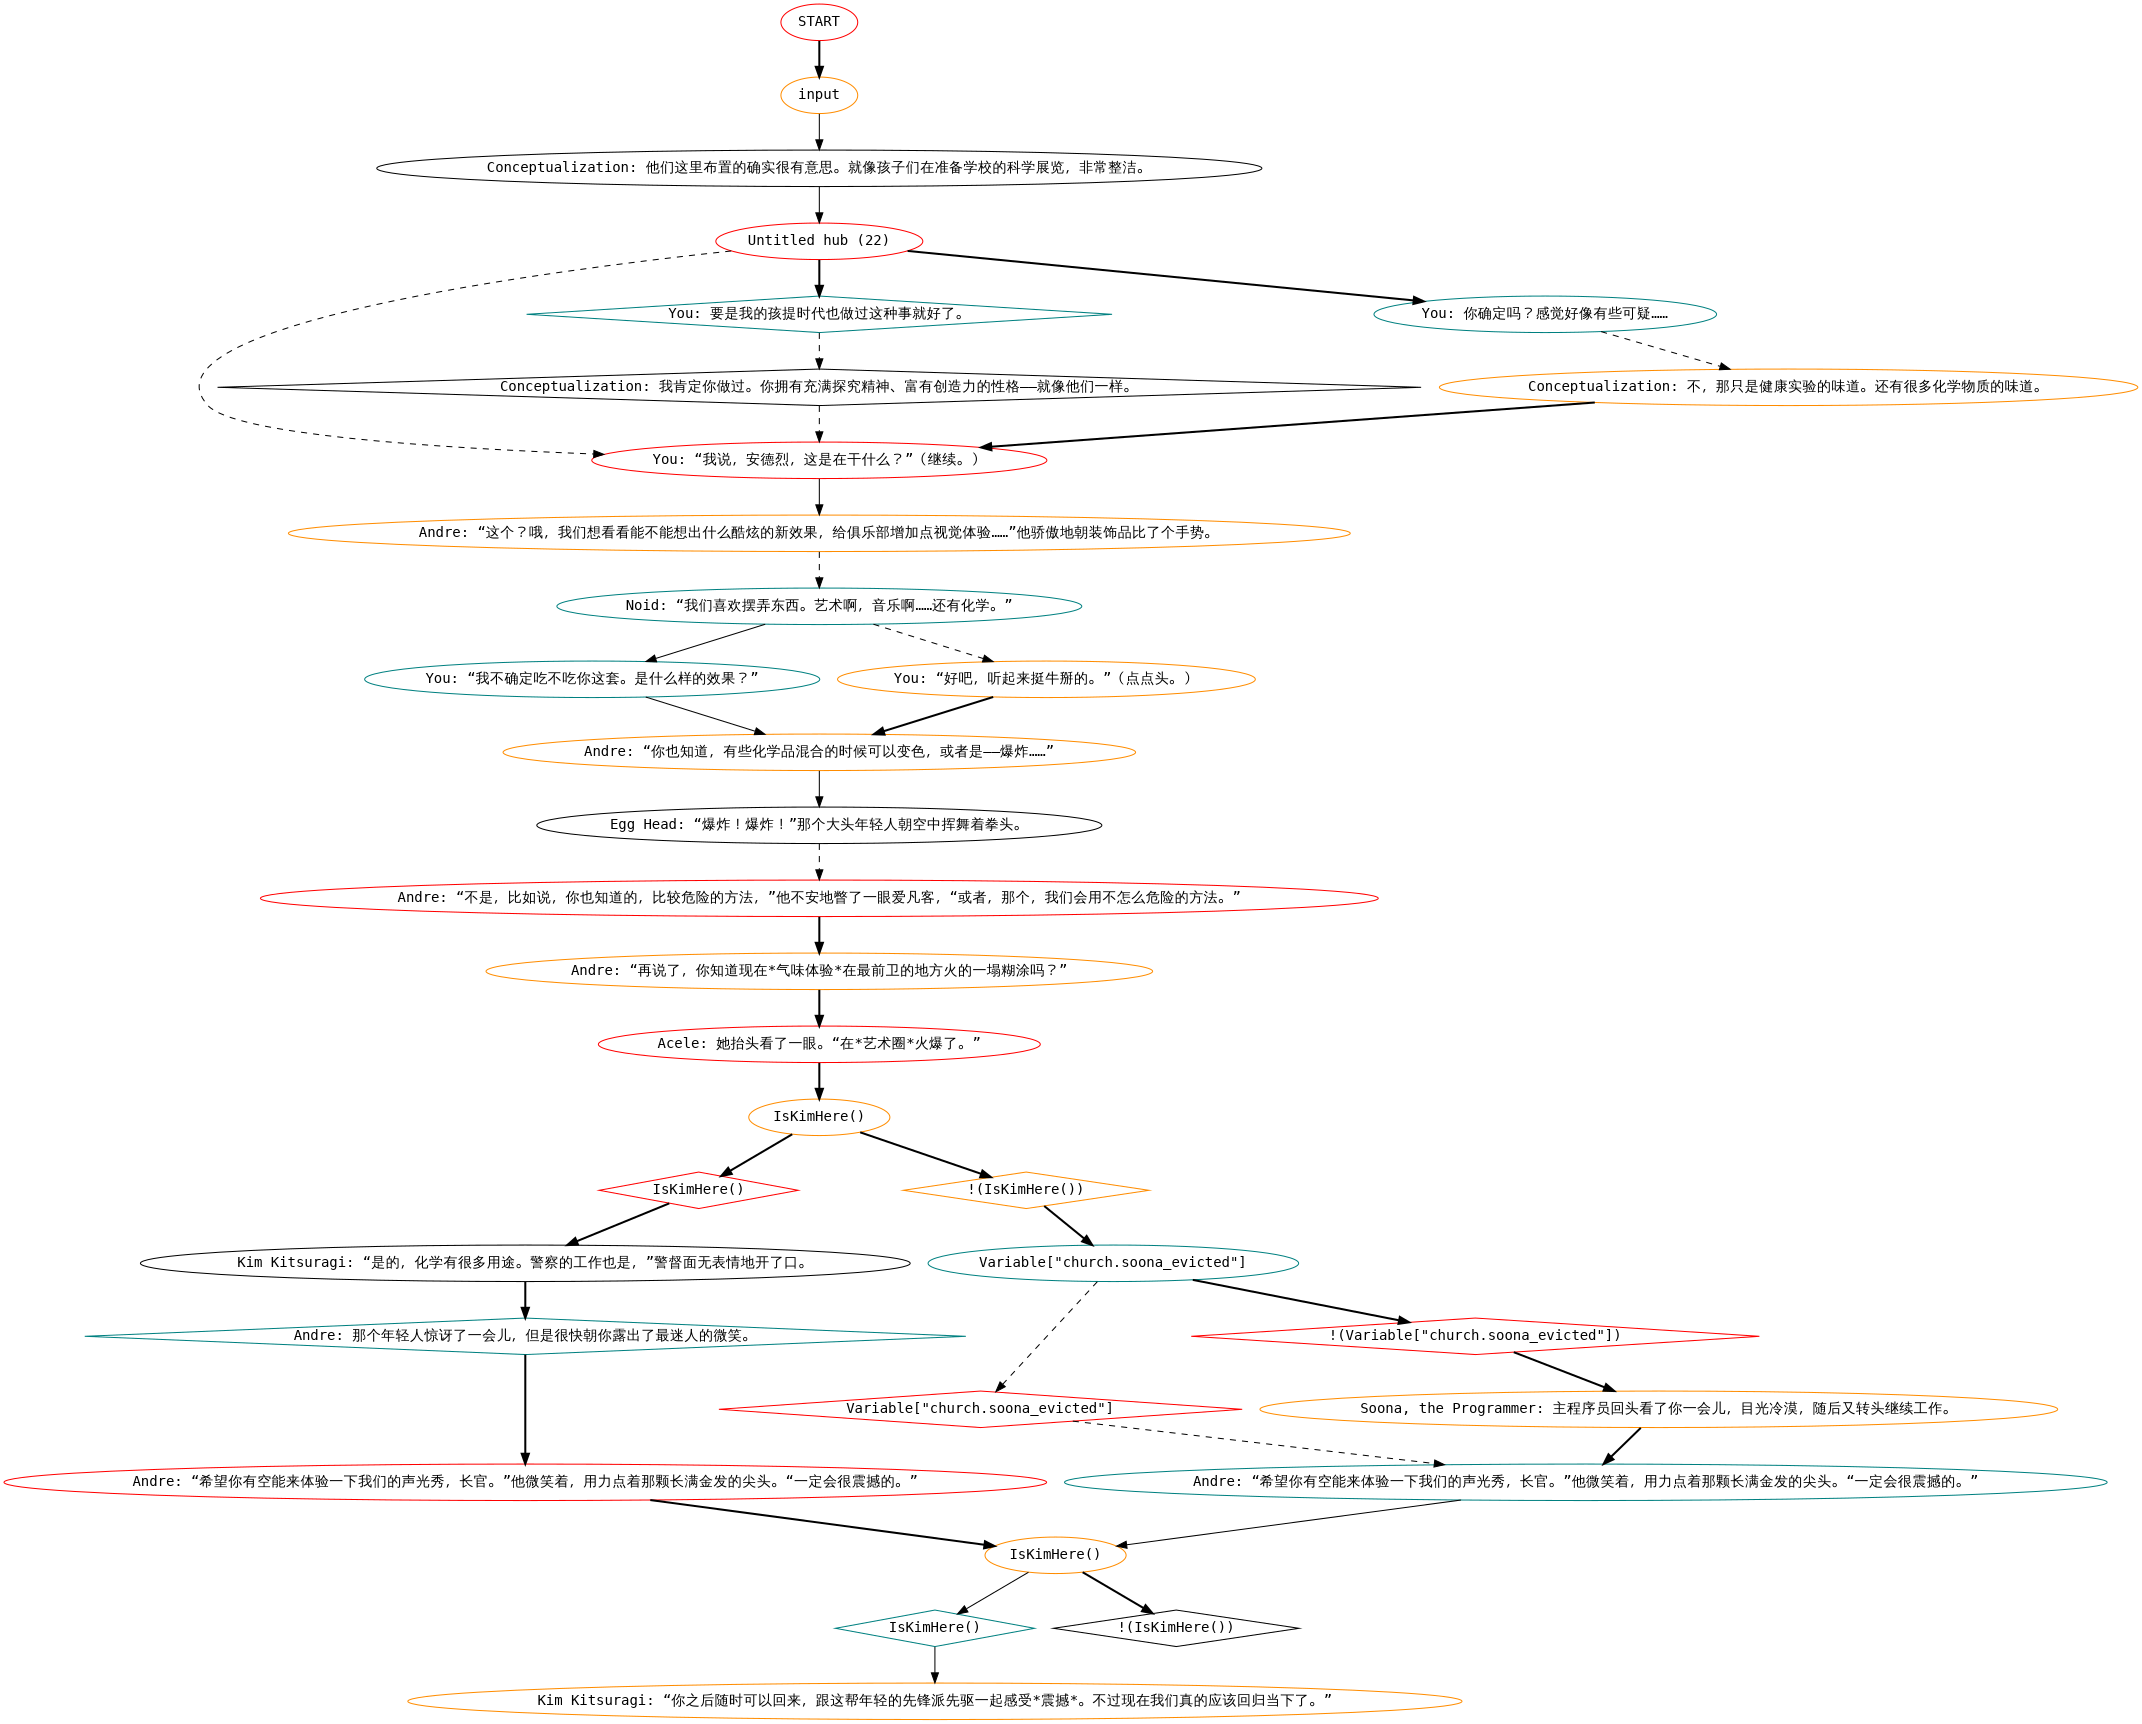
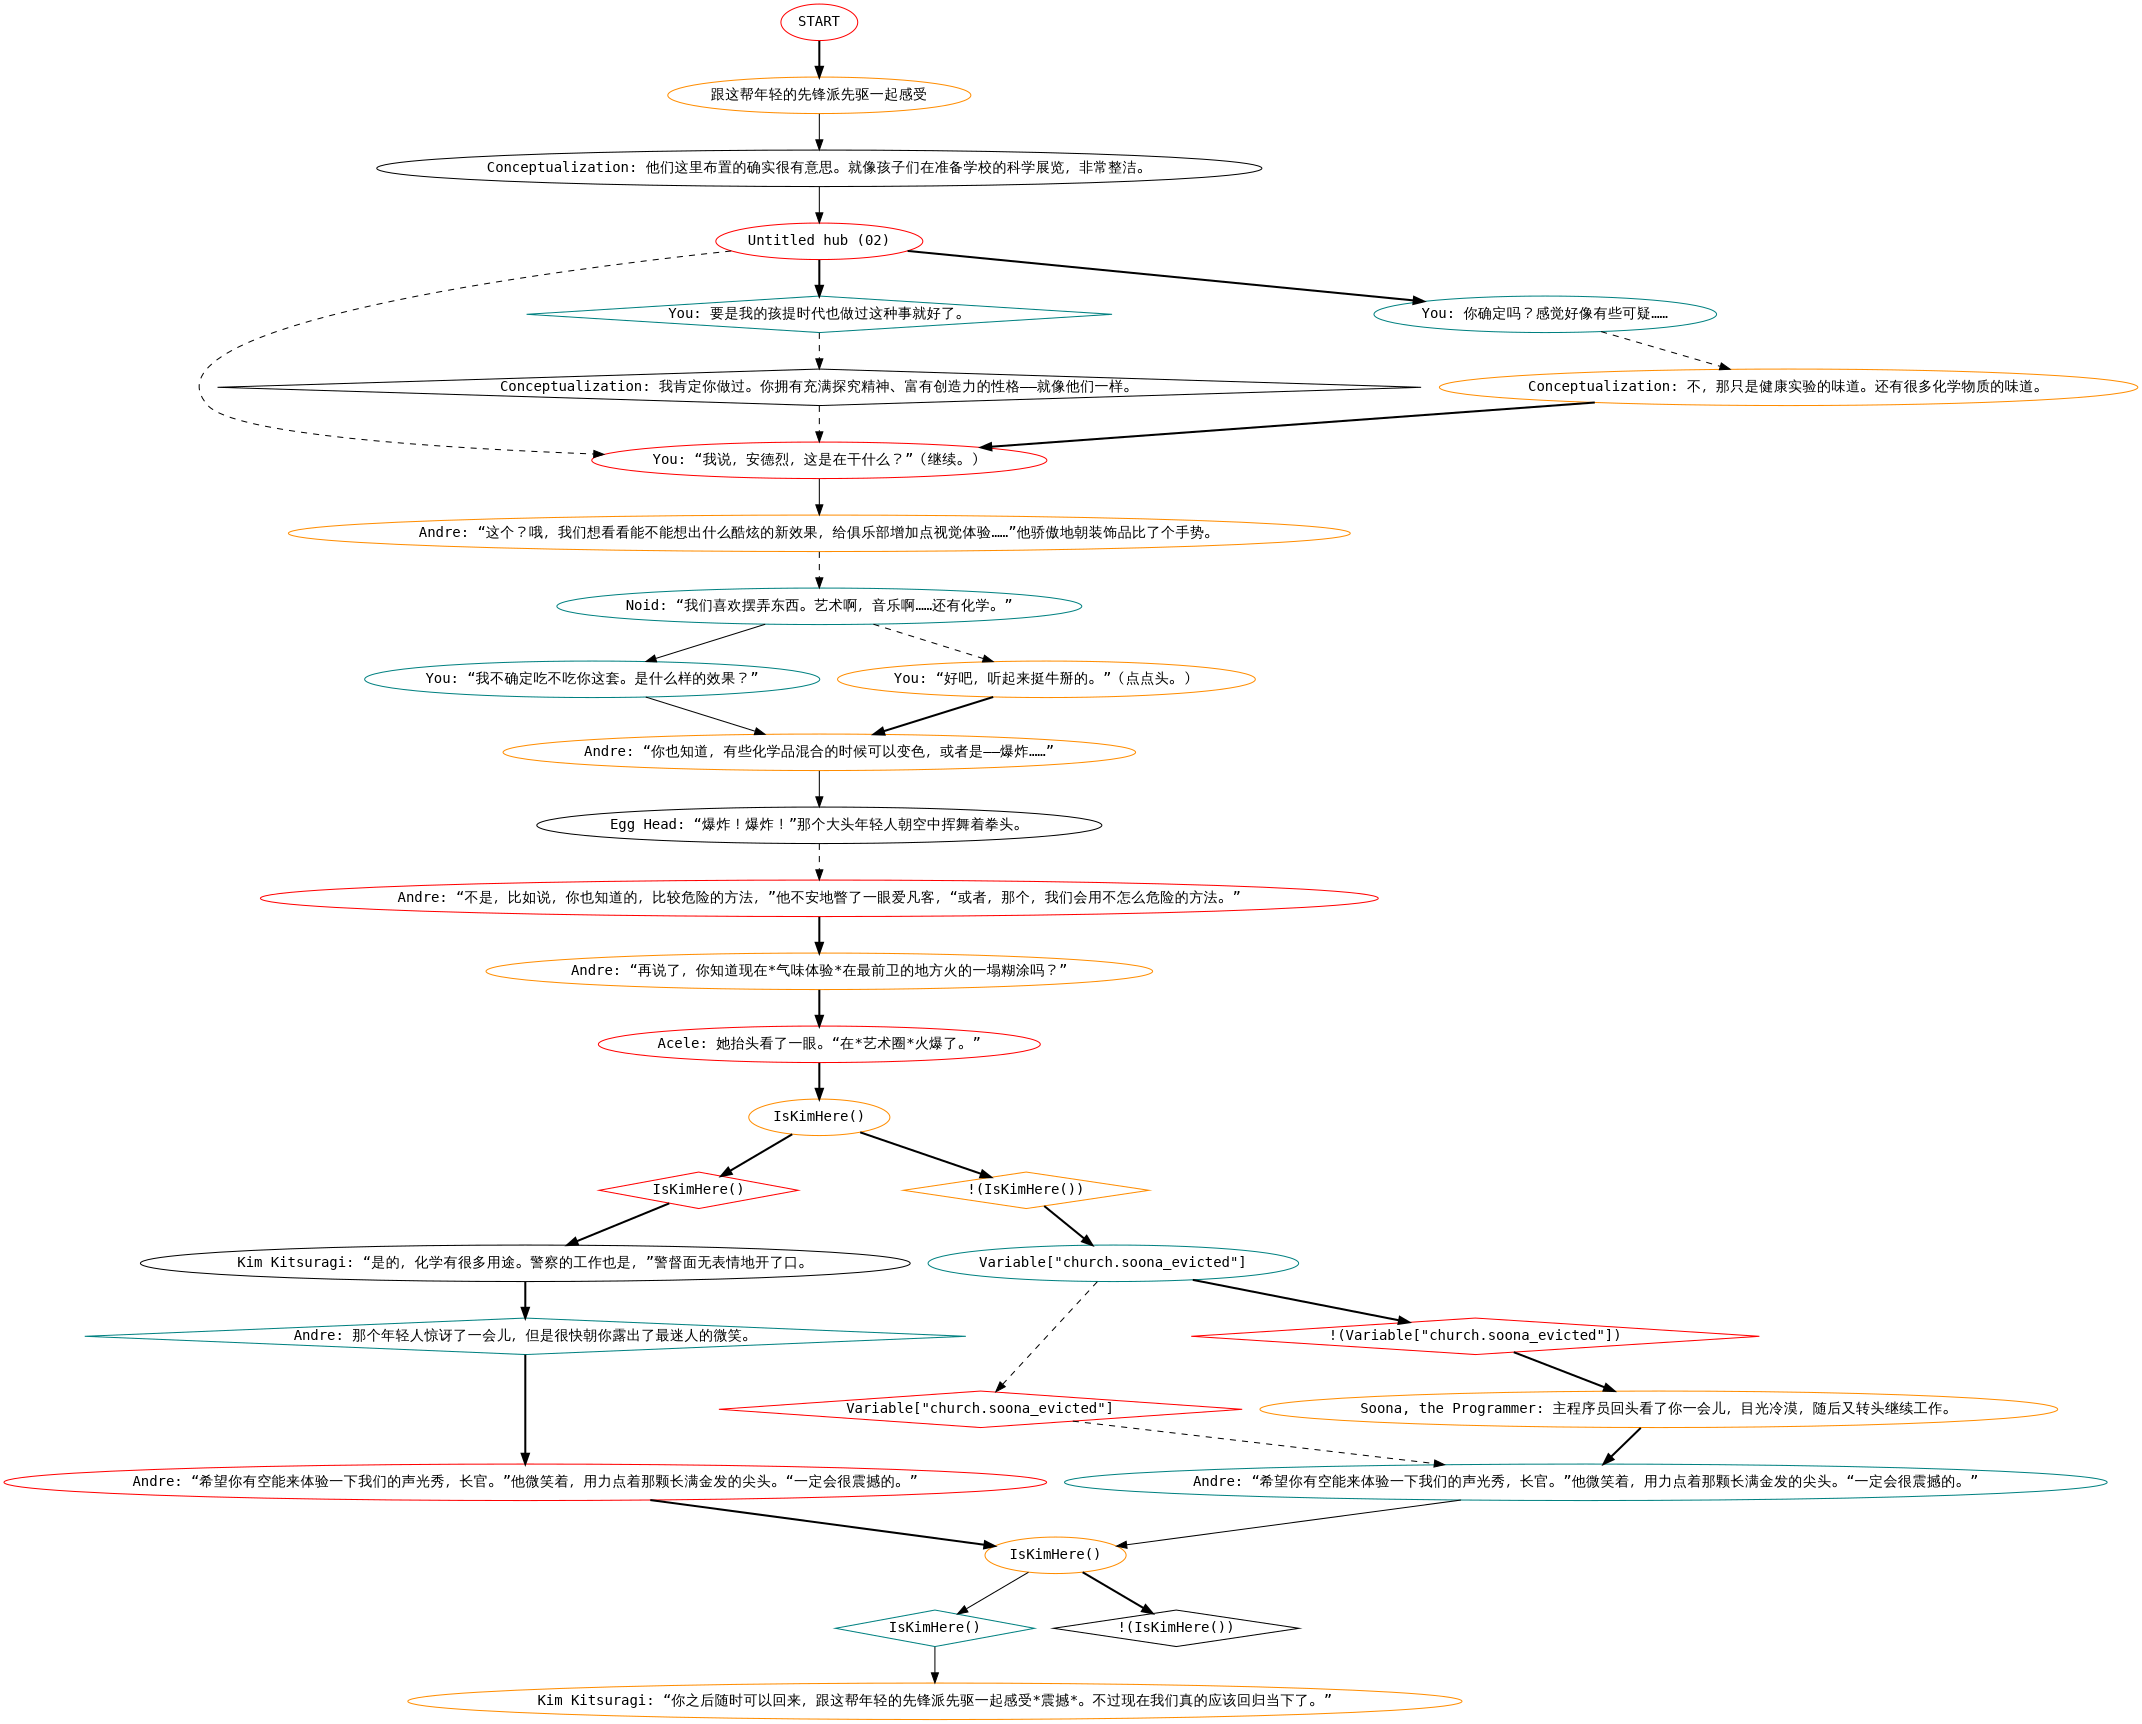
  digraph {
    fontname="DejaVu Sans Mono"
    node [color=darkorange fontname="DejaVu Sans Mono"]
    edge [fontname="DejaVu Sans Mono" style=bold]
    n1 [color=red label=START]
-   n2 [label=input]
+   n2 [label="跟这帮年轻的先锋派先驱一起感受"]
    n3 [color=black label="Conceptualization: 他们这里布置的确实很有意思。就像孩子们在准备学校的科学展览，非常整洁。"]
-   n4 [color=red label="Untitled hub (22)"]
+   n4 [color=red label="Untitled hub (02)"]
    n5 [color=teal label="Variable[\"church.soona_evicted\"]"]
    n6 [color=red label="Variable[\"church.soona_evicted\"]" shape=diamond]
    n7 [color=red label="!(Variable[\"church.soona_evicted\"])" shape=diamond]
    n8 [color=teal label="Andre: “希望你有空能来体验一下我们的声光秀，长官。”他微笑着，用力点着那颗长满金发的尖头。“一定会很震撼的。”"]
    n9 [label="Soona, the Programmer: 主程序员回头看了你一会儿，目光冷漠，随后又转头继续工作。"]
    n10 [label="IsKimHere()"]
    n11 [color=teal label="Noid: “我们喜欢摆弄东西。艺术啊，音乐啊……还有化学。”"]
    n12 [color=teal label="You: “我不确定吃不吃你这套。是什么样的效果？”"]
    n13 [label="You: “好吧，听起来挺牛掰的。”（点点头。）"]
    n14 [label="Andre: “你也知道，有些化学品混合的时候可以变色，或者是——爆炸……”"]
    n15 [color=black label="Egg Head: “爆炸！爆炸！”那个大头年轻人朝空中挥舞着拳头。"]
    n16 [color=red label="Andre: “不是，比如说，你也知道的，比较危险的方法，”他不安地瞥了一眼爱凡客，“或者，那个，我们会用不怎么危险的方法。”"]
    n17 [color=teal label="IsKimHere()" shape=diamond]
    n18 [color=black label="!(IsKimHere())" shape=diamond]
    n19 [label="Andre: “再说了，你知道现在*气味体验*在最前卫的地方火的一塌糊涂吗？”"]
    n20 [color=red label="Acele: 她抬头看了一眼。“在*艺术圈*火爆了。”"]
    n21 [label="IsKimHere()"]
    n22 [color=red label="You: “我说，安德烈，这是在干什么？”（继续。）"]
    n23 [label="Andre: “这个？哦，我们想看看能不能想出什么酷炫的新效果，给俱乐部增加点视觉体验……”他骄傲地朝装饰品比了个手势。"]
    n24 [color=teal label="You: 要是我的孩提时代也做过这种事就好了。" shape=diamond]
    n25 [color=black label="Conceptualization: 我肯定你做过。你拥有充满探究精神、富有创造力的性格——就像他们一样。" shape=diamond]
    n26 [label="Conceptualization: 不，那只是健康实验的味道。还有很多化学物质的味道。"]
    n27 [color=red label="IsKimHere()" shape=diamond]
    n28 [label="!(IsKimHere())" shape=diamond]
    n29 [label="Kim Kitsuragi: “你之后随时可以回来，跟这帮年轻的先锋派先驱一起感受*震撼*。不过现在我们真的应该回归当下了。”"]
    n30 [color=black label="Kim Kitsuragi: “是的，化学有很多用途。警察的工作也是，”警督面无表情地开了口。"]
    n31 [color=teal label="Andre: 那个年轻人惊讶了一会儿，但是很快朝你露出了最迷人的微笑。" shape=diamond]
    n32 [color=red label="Andre: “希望你有空能来体验一下我们的声光秀，长官。”他微笑着，用力点着那颗长满金发的尖头。“一定会很震撼的。”"]
    n33 [color=teal label="You: 你确定吗？感觉好像有些可疑……"]
    n1 -> n2
    n2 -> n3 [style=solid]
    n3 -> n4 [style=solid]
    n4 -> n22 [style=dashed]
    n4 -> n24
    n4 -> n33
    n5 -> n6 [style=dashed]
    n5 -> n7
    n6 -> n8 [style=dashed]
    n7 -> n9
    n8 -> n10 [style=solid]
    n9 -> n8
    n10 -> n17 [style=solid]
    n10 -> n18
    n11 -> n12 [style=solid]
    n11 -> n13 [style=dashed]
    n12 -> n14 [style=solid]
    n13 -> n14
    n14 -> n15 [style=solid]
    n15 -> n16 [style=dashed]
    n16 -> n19
    n17 -> n29 [style=solid]
    n19 -> n20
    n20 -> n21
    n21 -> n27
    n21 -> n28
    n22 -> n23 [style=solid]
    n23 -> n11 [style=dashed]
    n24 -> n25 [style=dashed]
    n25 -> n22 [style=dashed]
    n26 -> n22
    n27 -> n30
    n28 -> n5
    n30 -> n31
    n31 -> n32
    n32 -> n10
    n33 -> n26 [style=dashed]
  }
